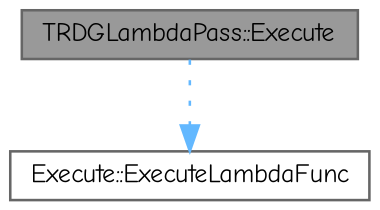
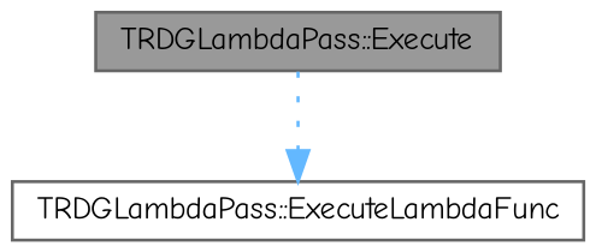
  digraph {
    rankdir=TB
    fontname="Comic Neue"
    node [fontname="Comic Neue" fontsize=10 shape=box style=filled]
    n1 [color=gray40 fillcolor=grey60 fontcolor=black height=0.2 label="TRDGLambdaPass::Execute" width=0.4]
-   n2 [color=grey40 fillcolor=white height=0.2 label="Execute::ExecuteLambdaFunc" width=0.4]
+   n2 [color=grey40 fillcolor=white height=0.2 label="TRDGLambdaPass::ExecuteLambdaFunc" width=0.4]
    n1 -> n2 [color=steelblue1 fontname="Comic Neue" fontsize=10 labelfontname=Helvetica labelfontsize=10 style=dotted]
  }
